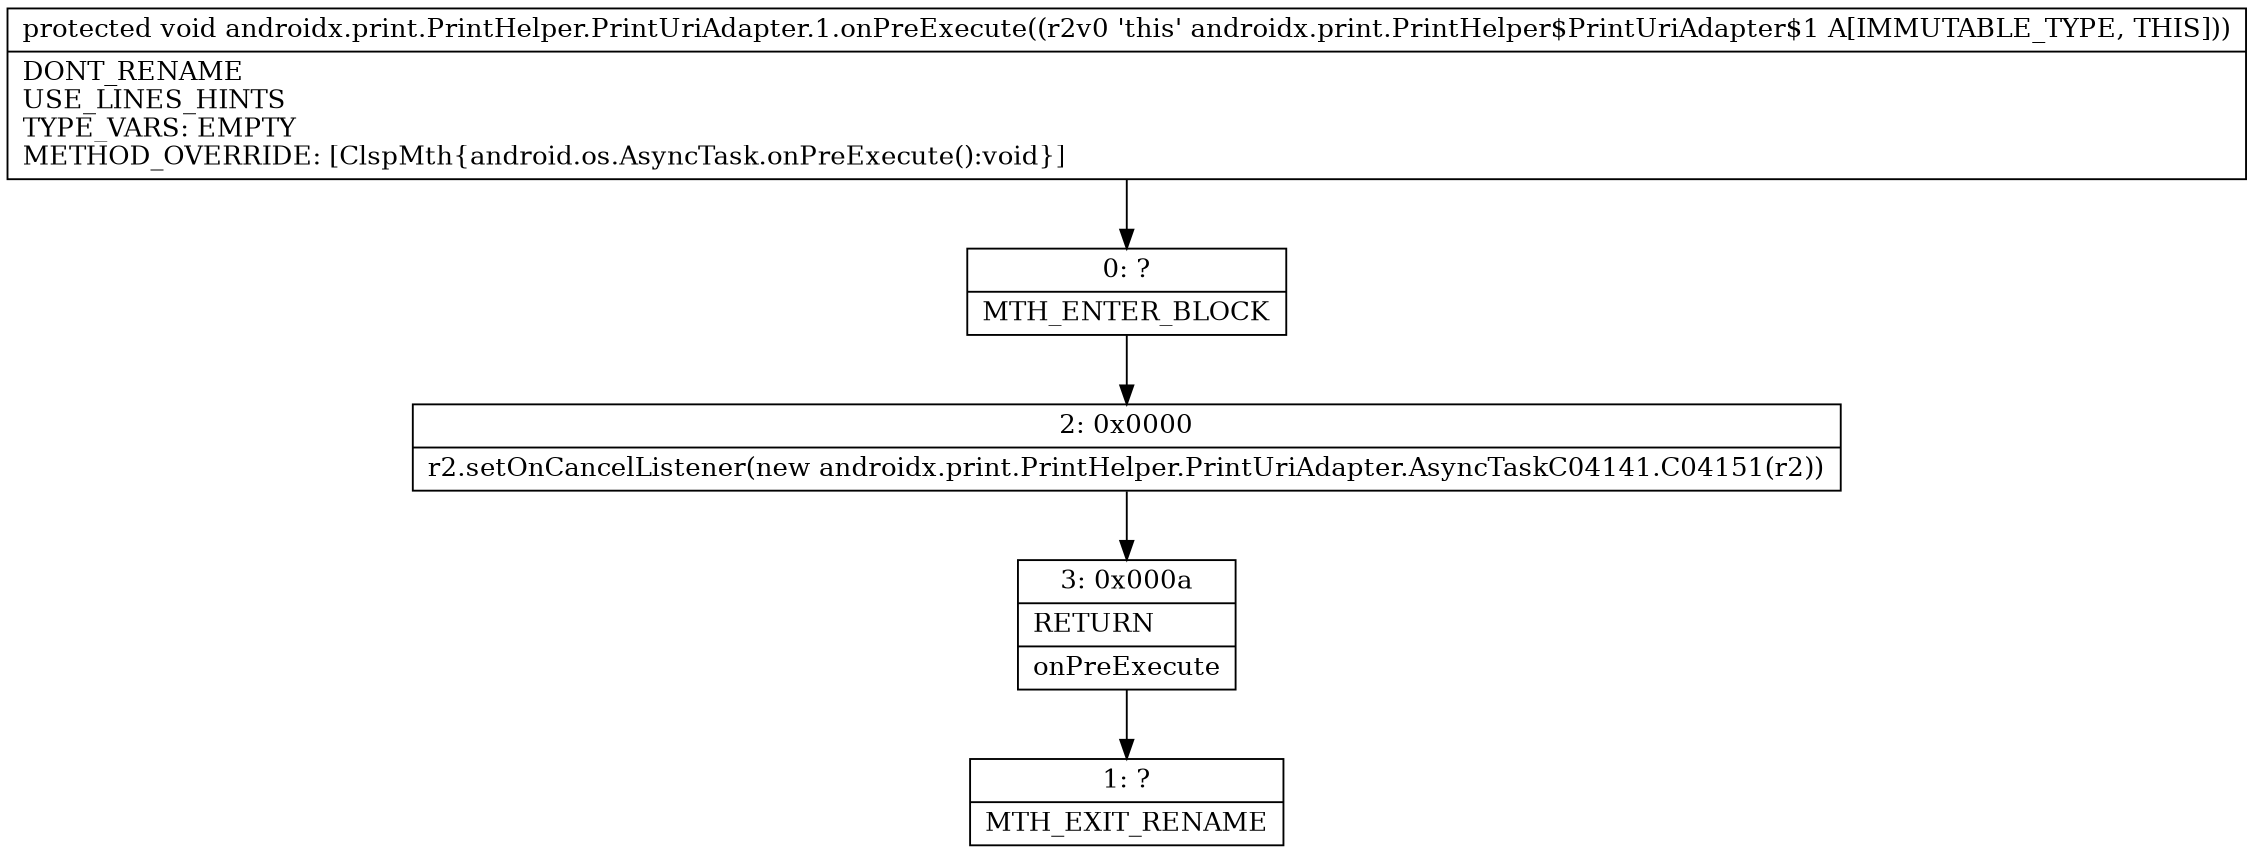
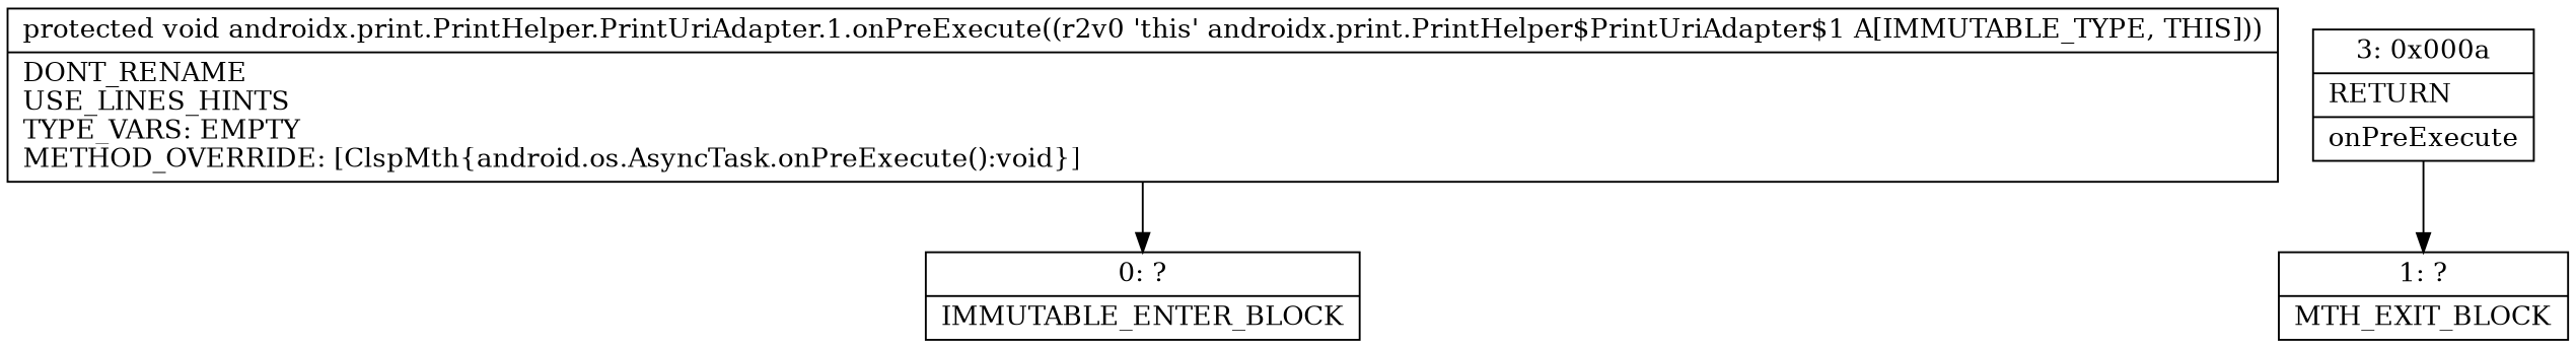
  digraph {
    node [shape=record]
-   n1 [label="{0\:\ ?|MTH_ENTER_BLOCK\l}"]
-   n2 [label="{2\:\ 0x0000|r2.setOnCancelListener(new androidx.print.PrintHelper.PrintUriAdapter.AsyncTaskC04141.C04151(r2))\l}"]
+   n1 [label="{0\:\ ?|IMMUTABLE_ENTER_BLOCK\l}"]
    n3 [label="{3\:\ 0x000a|RETURN\l|onPreExecute\l}"]
-   n4 [label="{1\:\ ?|MTH_EXIT_RENAME\l}"]
+   n4 [label="{1\:\ ?|MTH_EXIT_BLOCK\l}"]
    n5 [label="{protected void androidx.print.PrintHelper.PrintUriAdapter.1.onPreExecute((r2v0 'this' androidx.print.PrintHelper$PrintUriAdapter$1 A[IMMUTABLE_TYPE, THIS]))  | DONT_RENAME\lUSE_LINES_HINTS\lTYPE_VARS: EMPTY\lMETHOD_OVERRIDE: [ClspMth\{android.os.AsyncTask.onPreExecute():void\}]\l}"]
-   n1 -> n2
-   n2 -> n3
    n3 -> n4
    n5 -> n1
  }
